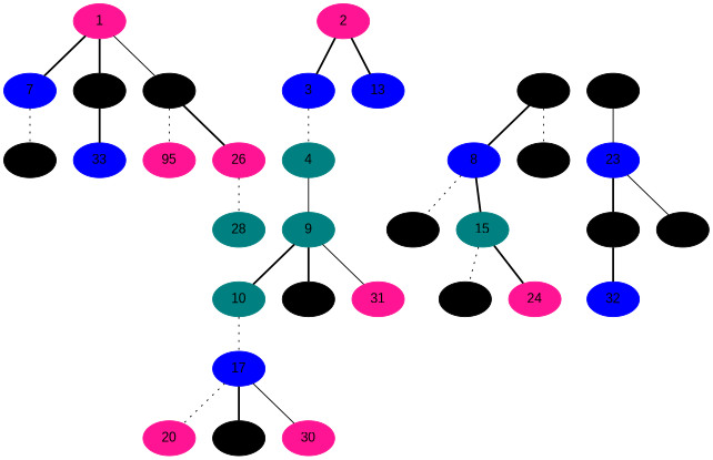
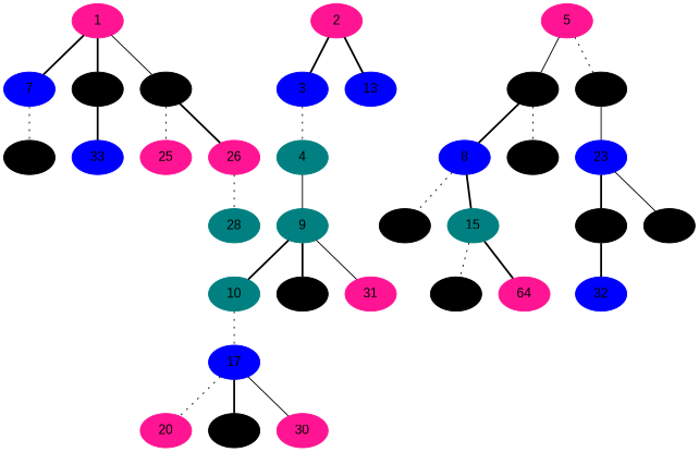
  graph {
    fontname="Liberation Sans"
    node [color=black fontname="Liberation Sans" style=filled]
    edge [fontname="Liberation Sans" style=bold weight=1.0]
    1 [color=deeppink]
    7 [color=blue]
    14
    18
    2 [color=deeppink]
    3 [color=blue]
    13 [color=blue]
+   5 [color=deeppink]
    6
    19
    29
    33 [color=blue]
-   25 [color=deeppink label=95]
+   25 [color=deeppink]
    26 [color=deeppink]
    4 [color=teal]
    9 [color=teal]
    10 [color=teal]
    11
    31 [color=deeppink]
    8 [color=blue]
    21
    23 [color=blue]
    12
    15 [color=teal]
    16
-   24 [color=deeppink]
+   24 [color=deeppink label=64]
    17 [color=blue]
    20 [color=deeppink]
    22
    30 [color=deeppink]
    28 [color=teal]
    27
    34
    32 [color=blue]
    1 -- 7
    1 -- 14
    1 -- 18 [style=solid]
    7 -- 29 [style=dotted]
    14 -- 33
    18 -- 25 [style=dotted]
    18 -- 26
    2 -- 3
    2 -- 13
    3 -- 4 [style=dotted]
+   5 -- 6 [style=solid]
+   5 -- 19 [style=dotted]
    6 -- 8
    6 -- 21 [style=dotted]
    19 -- 23 [style=solid]
    26 -- 28 [style=dotted]
    4 -- 9 [style=solid]
    9 -- 10
    9 -- 11
    9 -- 31 [style=solid]
    10 -- 17 [style=dotted]
    8 -- 12 [style=dotted]
    8 -- 15
    23 -- 27
    23 -- 34 [style=solid]
    15 -- 16 [style=dotted]
    15 -- 24
    17 -- 20 [style=dotted]
    17 -- 22 [weight=3.0]
    17 -- 30 [style=solid]
    27 -- 32
  }
